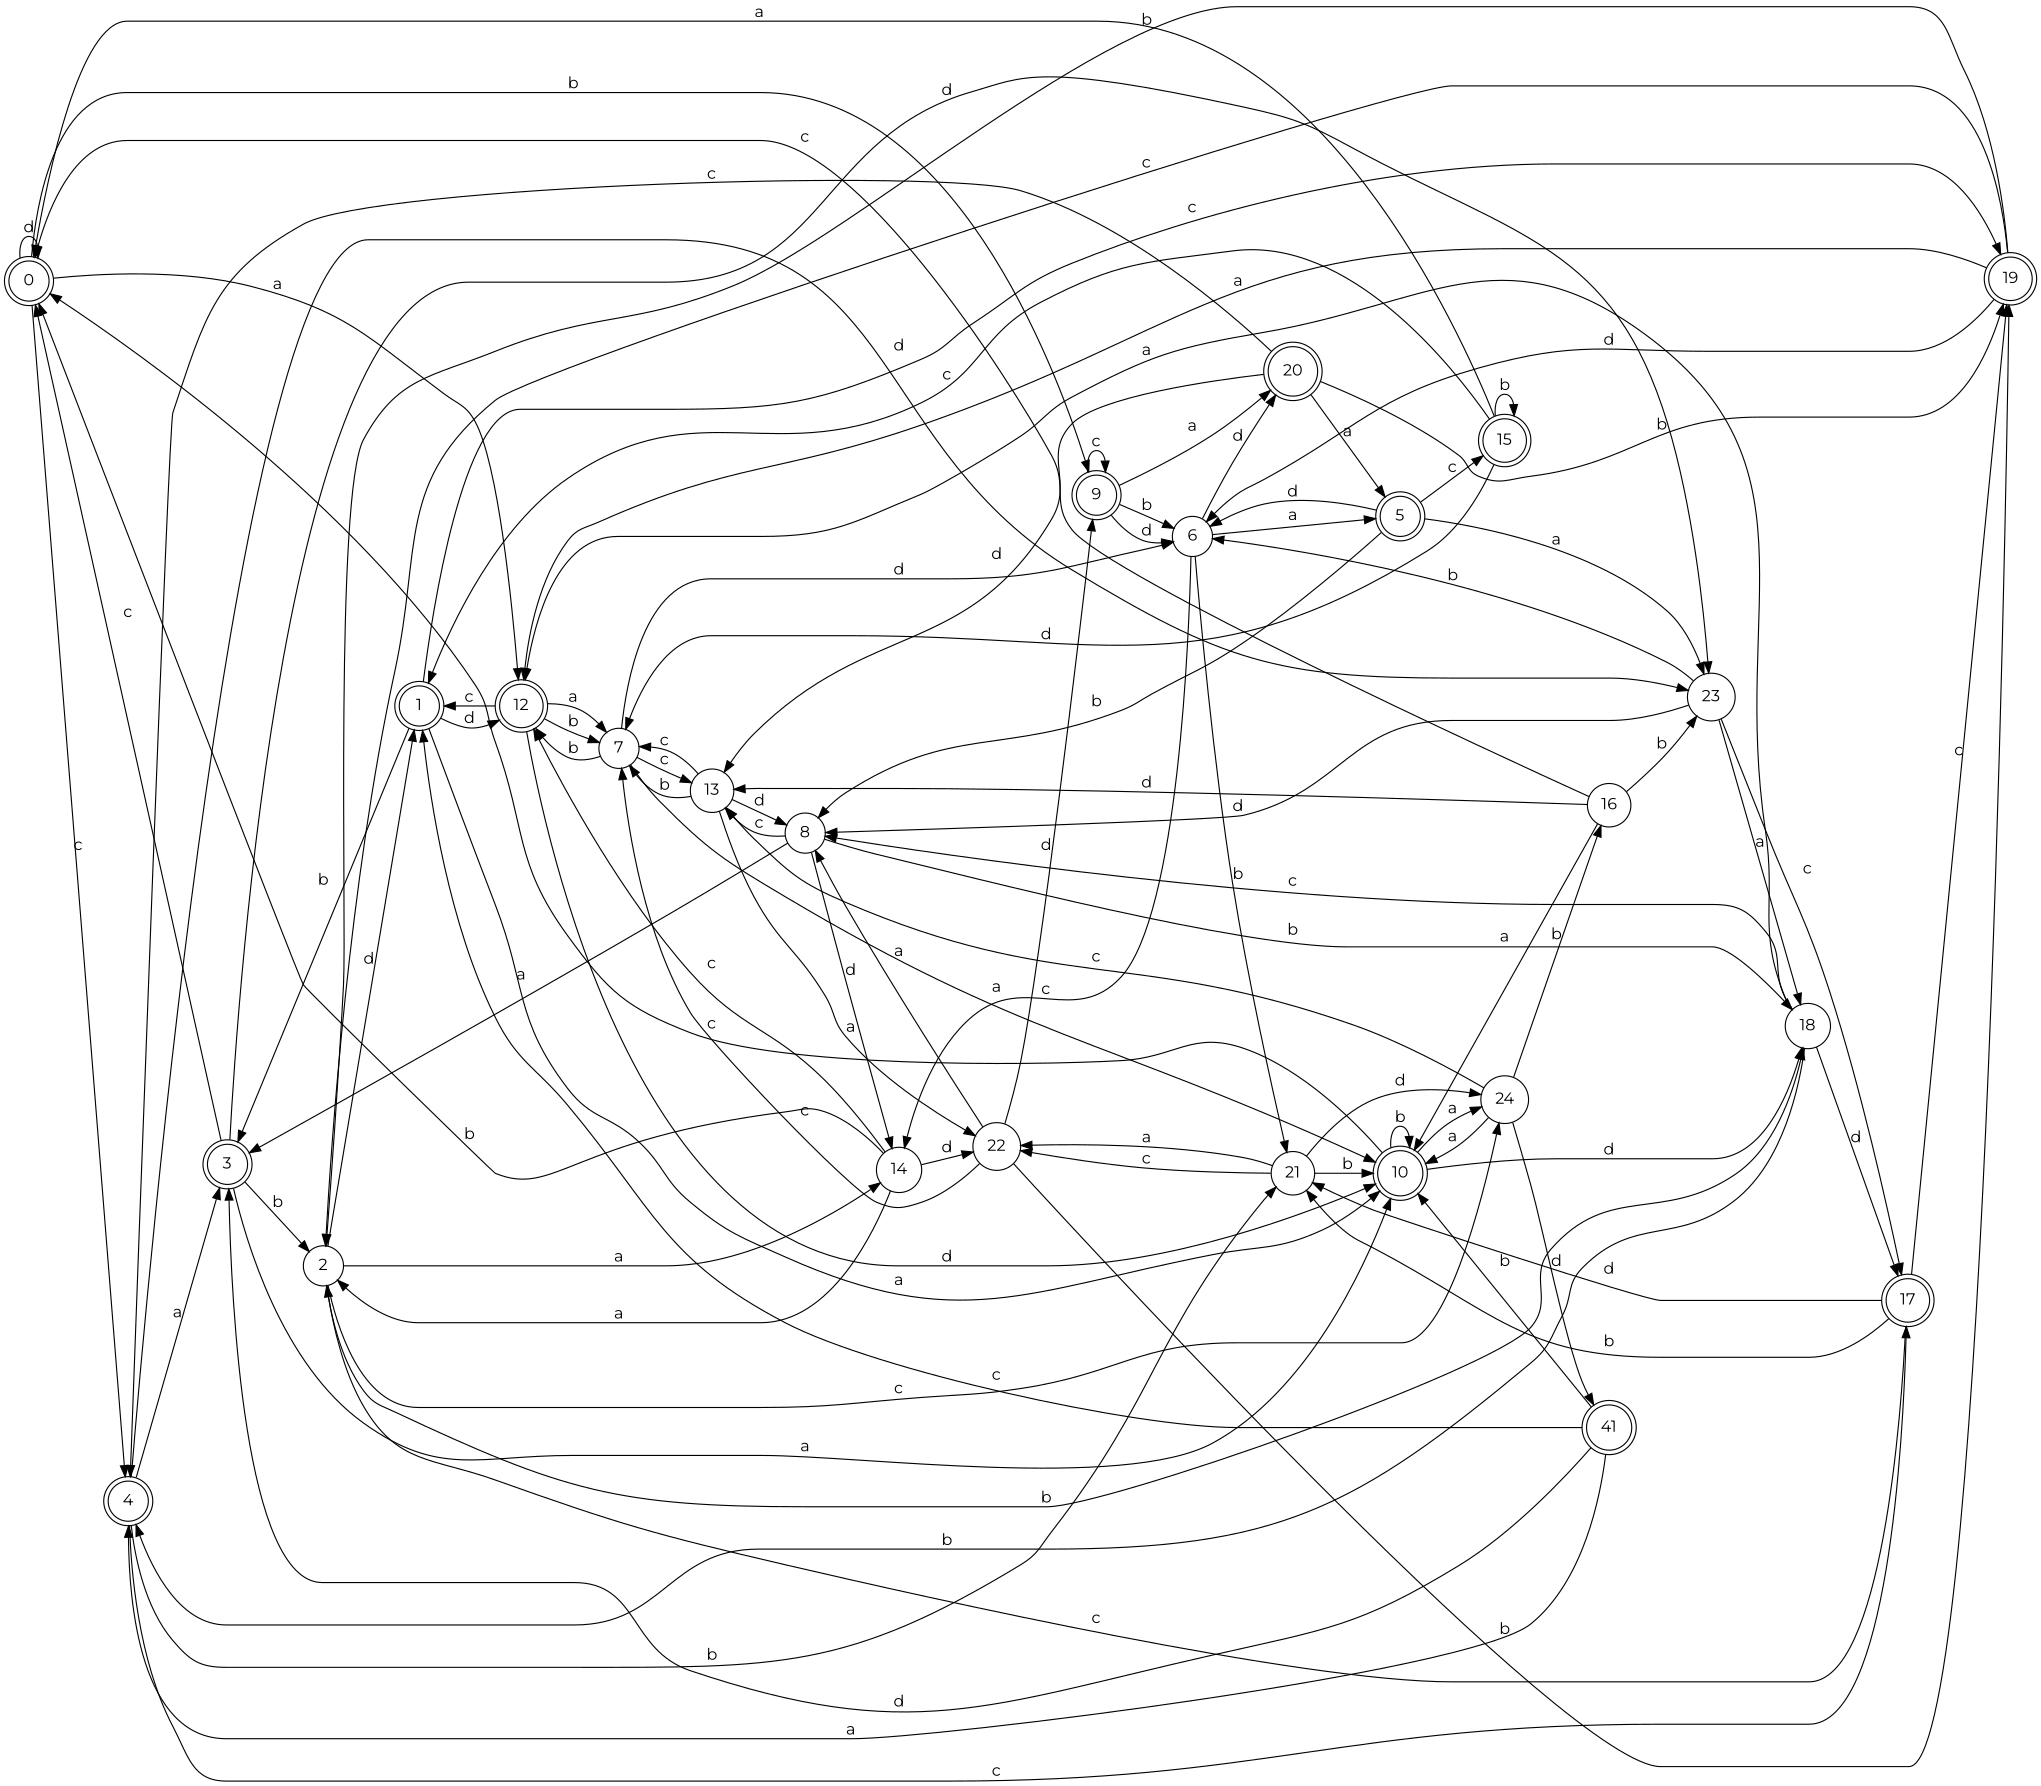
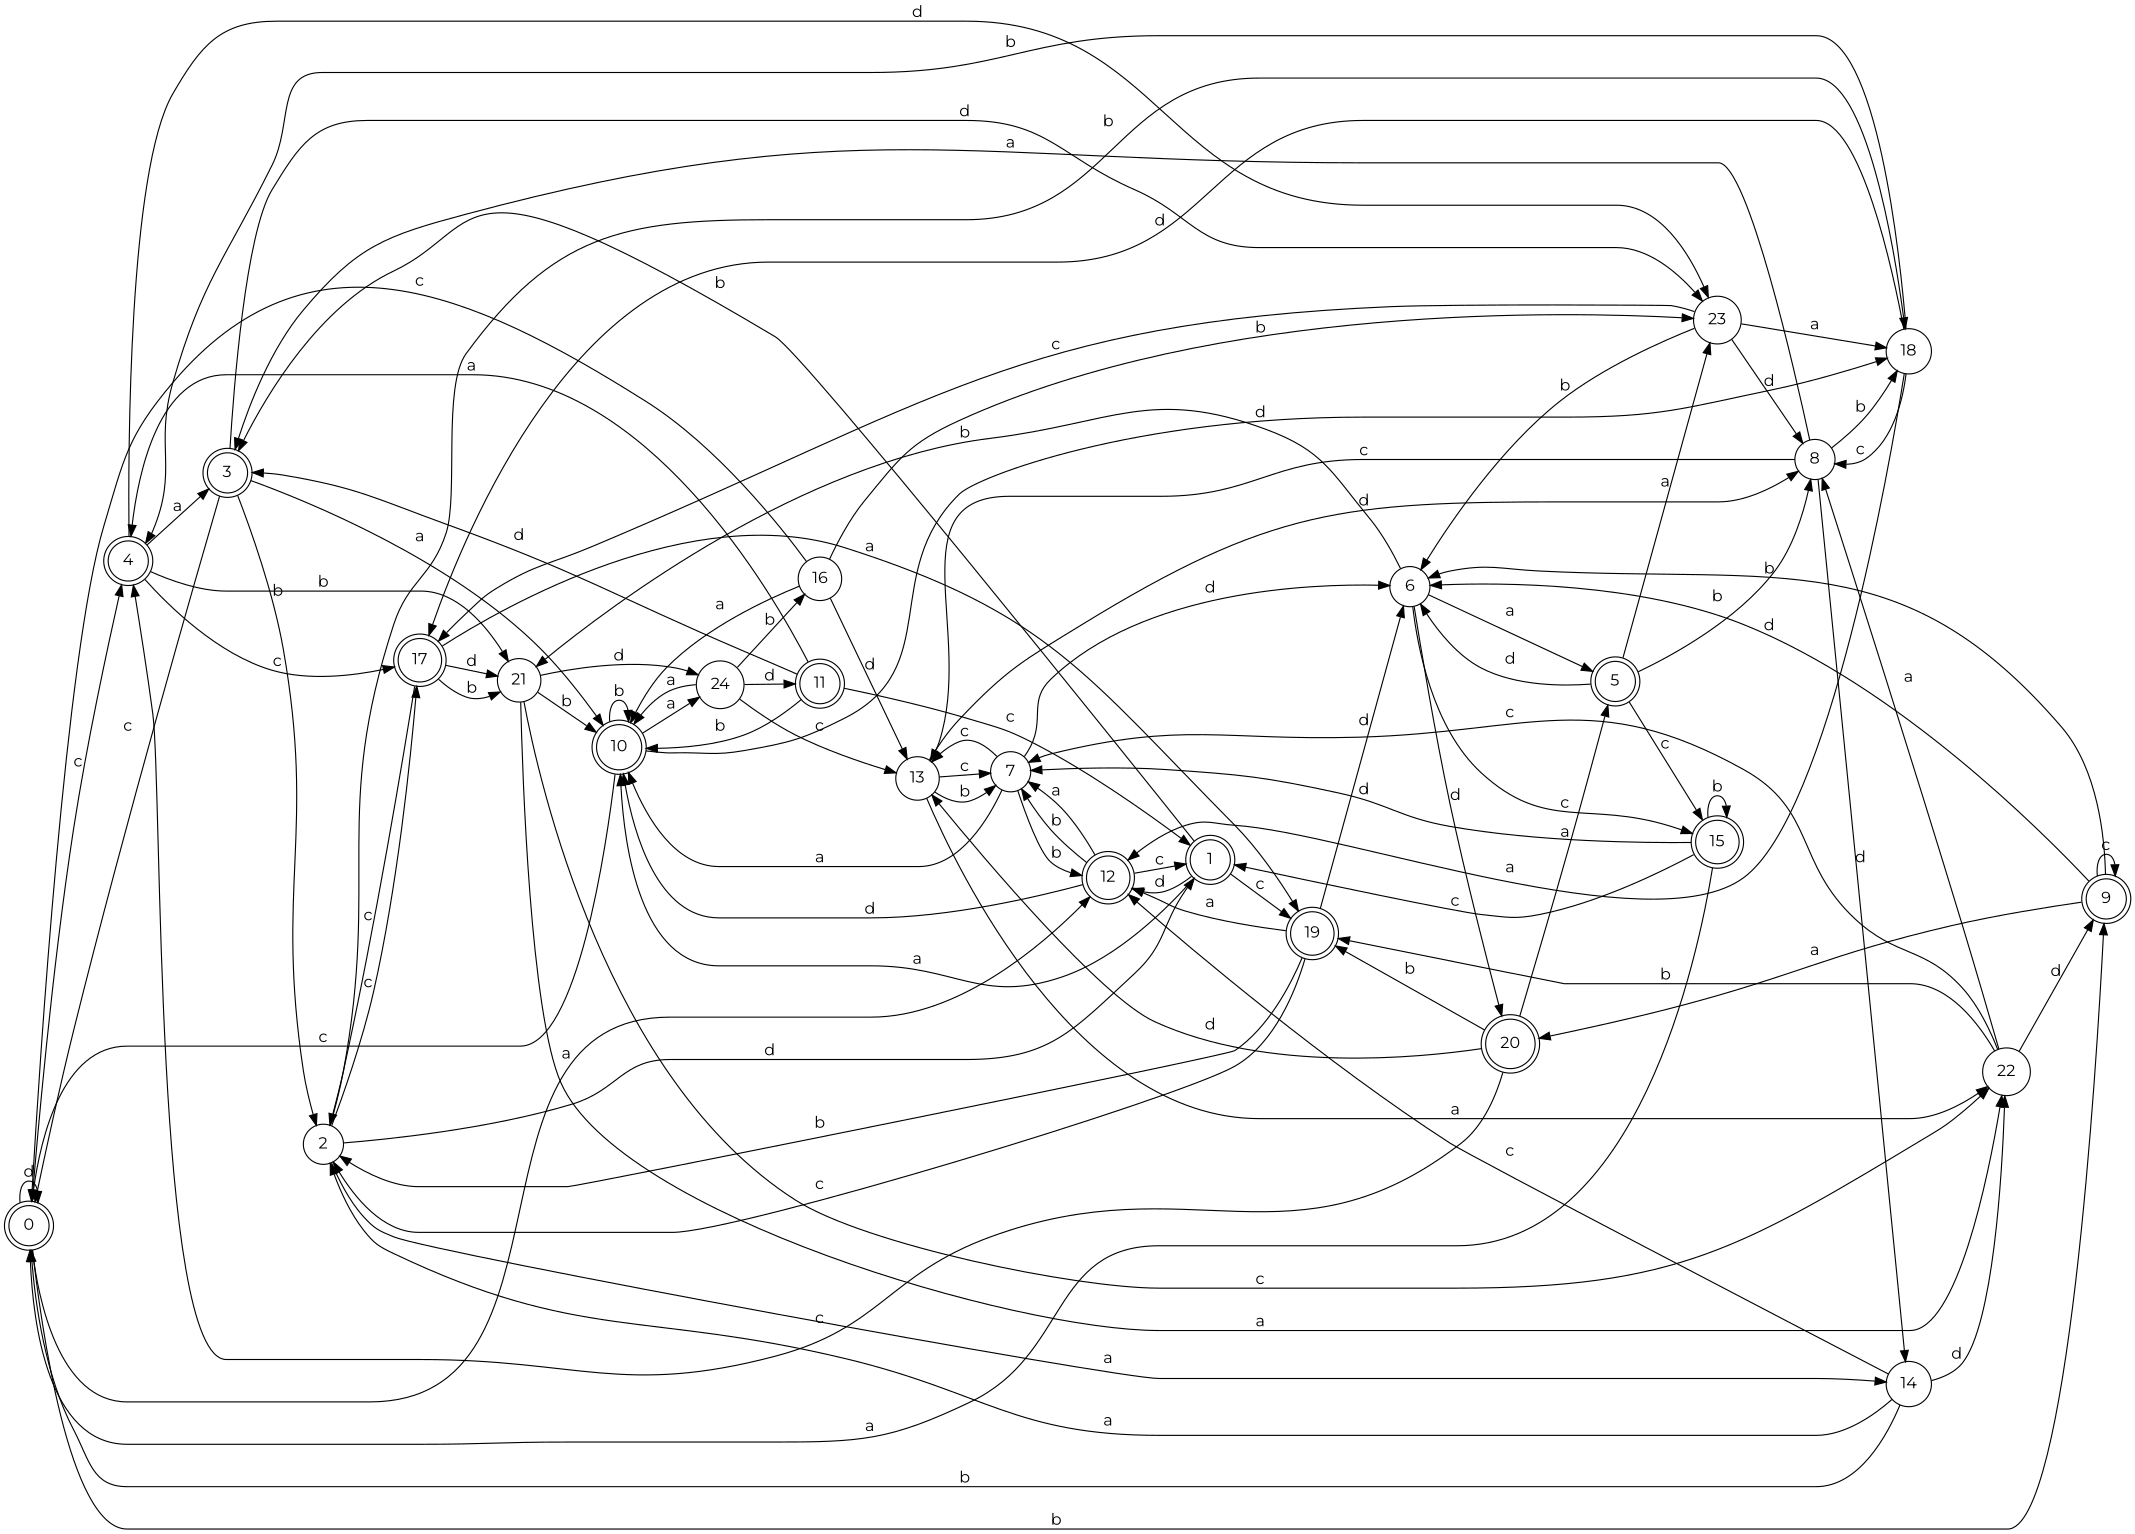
  digraph {
    fontname=Montserrat
    rankdir=LR
    node [color=black fillcolor=white fontname=Montserrat shape=doublecircle style=filled]
    edge [fontname=Montserrat]
    n1 [label=0 style="rounded,filled"]
    n2 [label=4 style="rounded,filled"]
    n3 [label=9 style="rounded,filled"]
    n4 [label=12 style="rounded,filled"]
    n5 [label=3 style="rounded,filled"]
    n6 [label=17 style="rounded,filled"]
    n7 [label=23 shape=circle]
    n8 [label=21 shape=circle]
    n9 [label=6 shape=circle]
    n10 [label=20 style="rounded,filled"]
    n11 [label=1]
    n12 [label=10 style="rounded,filled"]
    n13 [label=7 shape=circle]
    n14 [label=19 style="rounded,filled"]
    n15 [label=2 shape=circle]
    n16 [label=18 shape=circle]
    n17 [label=24 shape=circle]
    n18 [label=14 shape=circle]
    n19 [label=22 shape=circle]
    n20 [label=8 shape=circle]
    n21 [label=5 style="rounded,filled"]
    n22 [label=15 style="rounded,filled"]
    n23 [label=13 shape=circle]
-   n24 [label=41 style="rounded,filled"]
+   n24 [label=11 style="rounded,filled"]
    n25 [label=16 shape=circle]
    n1 -> n1 [label=d]
    n1 -> n2 [label=c]
    n1 -> n3 [label=b]
    n1 -> n4 [label=a]
    n2 -> n5 [label=a]
    n2 -> n6 [label=c]
    n2 -> n7 [label=d]
    n2 -> n8 [label=b]
    n3 -> n3 [label=c]
    n3 -> n9 [label=b]
    n3 -> n9 [label=d]
    n3 -> n10 [label=a]
    n4 -> n11 [label=c]
    n4 -> n12 [label=d]
    n4 -> n13 [label=a]
    n4 -> n13 [label=b]
    n5 -> n1 [label=c]
    n5 -> n7 [label=d]
    n5 -> n12 [label=a]
    n5 -> n15 [label=b]
    n6 -> n8 [label=b]
    n6 -> n8 [label=d]
-   n6 -> n14 [label=c]
+   n6 -> n14 [label=a]
    n6 -> n15 [label=c]
    n7 -> n6 [label=c]
    n7 -> n9 [label=b]
    n7 -> n16 [label=a]
    n7 -> n20 [label=d]
    n8 -> n12 [label=b]
    n8 -> n17 [label=d]
    n8 -> n19 [label=a]
    n8 -> n19 [label=c]
    n9 -> n8 [label=b]
    n9 -> n10 [label=d]
-   n9 -> n18 [label=c]
+   n9 -> n22 [label=c]
    n9 -> n21 [label=a]
    n10 -> n2 [label=c]
    n10 -> n14 [label=b]
    n10 -> n21 [label=a]
    n10 -> n23 [label=d]
    n11 -> n4 [label=d]
    n11 -> n5 [label=b]
    n11 -> n12 [label=a]
    n11 -> n14 [label=c]
    n12 -> n1 [label=c]
    n12 -> n12 [label=b]
    n12 -> n16 [label=d]
    n12 -> n17 [label=a]
    n13 -> n4 [label=b]
    n13 -> n9 [label=d]
    n13 -> n12 [label=a]
    n13 -> n23 [label=c]
    n14 -> n4 [label=a]
    n14 -> n9 [label=d]
    n14 -> n15 [label=b]
    n14 -> n15 [label=c]
-   n15 -> n17 [label=c]
+   n15 -> n6 [label=c]
    n15 -> n11 [label=d]
    n15 -> n16 [label=b]
    n15 -> n18 [label=a]
    n16 -> n2 [label=b]
    n16 -> n4 [label=a]
    n16 -> n6 [label=d]
    n16 -> n20 [label=c]
    n17 -> n12 [label=a]
    n17 -> n23 [label=c]
    n17 -> n24 [label=d]
    n17 -> n25 [label=b]
    n18 -> n1 [label=b]
    n18 -> n4 [label=c]
    n18 -> n15 [label=a]
    n18 -> n19 [label=d]
    n19 -> n3 [label=d]
    n19 -> n13 [label=c]
    n19 -> n14 [label=b]
    n19 -> n20 [label=a]
    n20 -> n5 [label=a]
    n20 -> n16 [label=b]
    n20 -> n18 [label=d]
    n20 -> n23 [label=c]
    n21 -> n7 [label=a]
    n21 -> n9 [label=d]
    n21 -> n20 [label=b]
    n21 -> n22 [label=c]
    n22 -> n1 [label=a]
    n22 -> n11 [label=c]
    n22 -> n13 [label=d]
    n22 -> n22 [label=b]
    n23 -> n13 [label=b]
    n23 -> n13 [label=c]
    n23 -> n19 [label=a]
    n23 -> n20 [label=d]
    n24 -> n2 [label=a]
    n24 -> n5 [label=d]
    n24 -> n11 [label=c]
    n24 -> n12 [label=b]
    n25 -> n1 [label=c]
    n25 -> n7 [label=b]
    n25 -> n12 [label=a]
    n25 -> n23 [label=d]
  }
